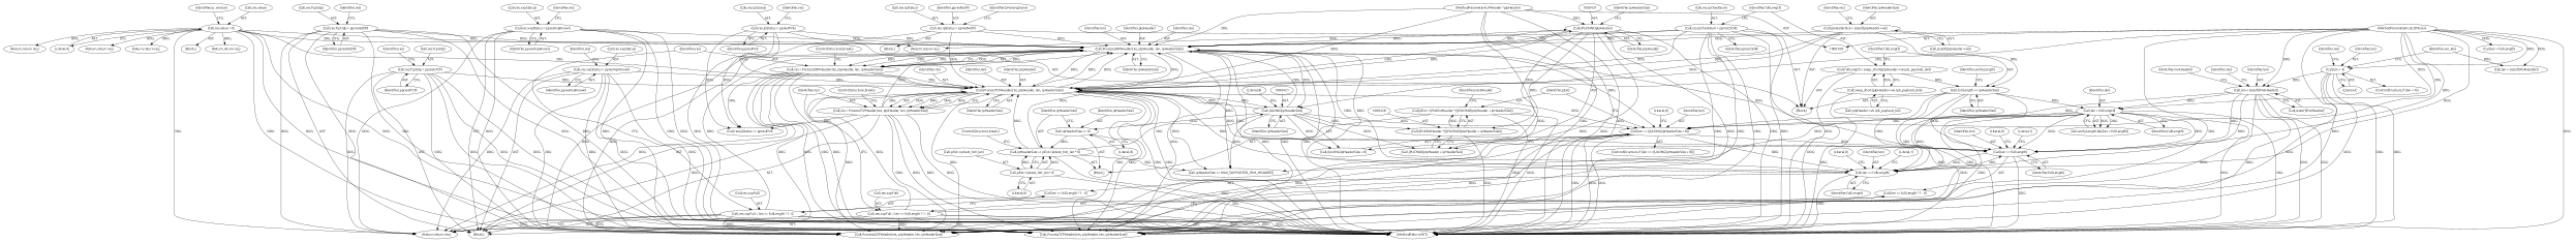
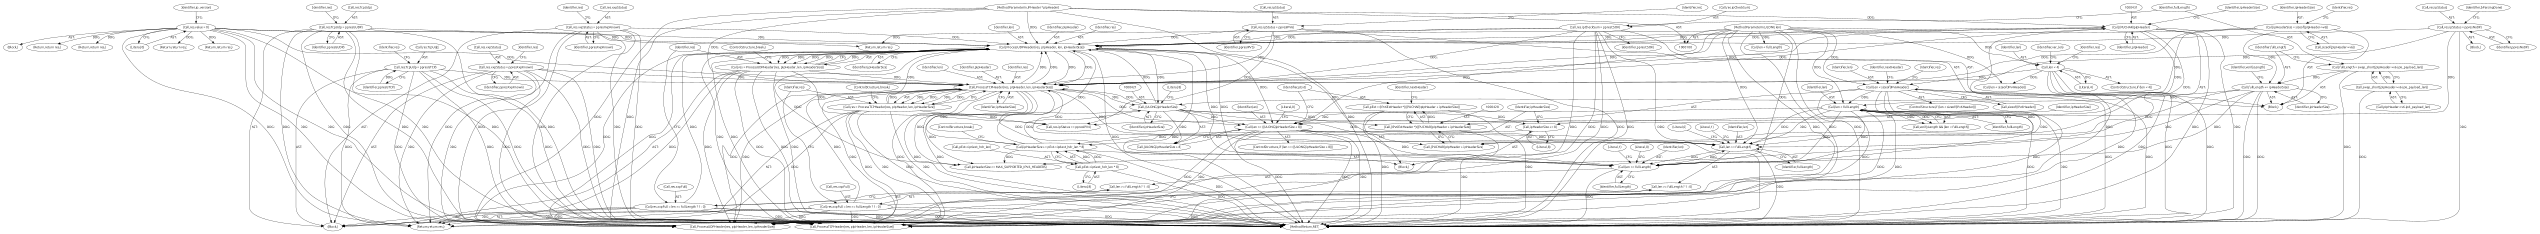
  digraph {
    fontname=Ubuntu
    node [fontname=Ubuntu]
    edge [fontname=Ubuntu]
    n1 [label="(Call,pExt = (IPv6ExtHeader *)((PUCHAR)pIpHeader + ipHeaderSize))"]
    n2 [label="(Call,(IPv6ExtHeader *)((PUCHAR)pIpHeader + ipHeaderSize))"]
    n3 [label="(MethodReturn,RET)"]
    n4 [label="(Block,)"]
    n5 [label="(Call,(PUCHAR)pIpHeader + ipHeaderSize)"]
    n6 [label="(Call,(PUCHAR)pIpHeader)"]
    n7 [label="(Call,ProcessUDPHeader(res, pIpHeader, len, ipHeaderSize))"]
    n8 [label="(Call,ProcessTCPHeader(res, pIpHeader, len, ipHeaderSize))"]
    n9 [label="(Call,ProcessUDPHeader(res, pIpHeader, len, ipHeaderSize))"]
    n10 [label="(Identifier,pIpHeader)"]
    n11 [label="(Call,ProcessTCPHeader(res, pIpHeader, len, ipHeaderSize))"]
    n12 [label="(Call,res = ProcessUDPHeader(res, pIpHeader, len, ipHeaderSize))"]
    n13 [label="(Call,len >= fullLength)"]
    n14 [label="(Call,len >= ((ULONG)ipHeaderSize + 8))"]
    n15 [label="(Call,(ULONG)ipHeaderSize)"]
    n16 [label="(Call,len >= fullLength)"]
    n17 [label="(Identifier,ipHeaderSize)"]
    n18 [label="(Call,ipHeaderSize <= MAX_SUPPORTED_IPV6_HEADERS)"]
    n19 [label="(Call,res = ProcessTCPHeader(res, pIpHeader, len, ipHeaderSize))"]
    n20 [label="(Identifier,ipHeaderSize)"]
    n21 [label="(Call,res.ipStatus == ppresIPV4)"]
    n22 [label="(Return,return res;)"]
    n23 [label="(Block,)"]
    n24 [label="(Call,len >= fullLength ? 1 : 0)"]
    n25 [label="(Identifier,fullLength)"]
    n26 [label="(Call,(ULONG)ipHeaderSize + 8)"]
    n27 [label="(ControlStructure,if (len >= ((ULONG)ipHeaderSize + 8)))"]
    n28 [label="(Call,ipHeaderSize += 8)"]
    n29 [label="(Identifier,ipHeaderSize)"]
    n30 [label="(Identifier,fullLength)"]
    n31 [label="(Call,len >= fullLength ? 1 : 0)"]
    n32 [label="(Call,res.ipStatus = ppresNotIP)"]
    n33 [label="(Block,)"]
    n34 [label="(Identifier,ppresNotIP)"]
    n35 [label="(Call,res.ipCheckSum = ppresCSOK)"]
    n36 [label="(Return,return res;)"]
    n37 [label="(Block,)"]
    n38 [label="(Identifier,ppresCSOK)"]
    n39 [label="(Call,res.value = 0)"]
    n40 [label="(Block,)"]
    n41 [label="(Return,return res;)"]
    n42 [label="(Return,return res;)"]
    n43 [label="(Literal,0)"]
    n44 [label="(Return,return res;)"]
    n45 [label="(Return,return res;)"]
    n46 [label="(Call,res.ipStatus = ppresIPV6)"]
    n47 [label="(Identifier,ppresIPV5)"]
    n48 [label="(Call,res.xxpStatus = ppresXxpKnown)"]
    n49 [label="(Identifier,ppresXxpKnown)"]
    n50 [label="(Call,res.xxpFull = len >= fullLength ? 1 : 0)"]
    n51 [label="(Call,res.TcpUdp = ppresIsTCP)"]
    n52 [label="(Identifier,ppresIsTCP)"]
    n53 [label="(MethodParameterIn,IPHeader *pIpHeader)"]
    1000100
    n55 [label="(Call,len < fullLength)"]
    n56 [label="(Identifier,fullLength)"]
    n57 [label="(Call,verifyLength && (len < fullLength))"]
    n58 [label="(Call,len < sizeof(IPv6Header))"]
+   n59 [label="(ControlStructure,if (len < sizeof(IPv6Header)))"]
    n60 [label="(Call,sizeof(IPv6Header))"]
    n61 [label="(Call,len < 4)"]
    n62 [label="(ControlStructure,if (len < 4))"]
    n63 [label="(Call,len < sizeof(IPv4Header))"]
    n64 [label="(Literal,4)"]
    n65 [label="(MethodParameterIn,ULONG len)"]
    n66 [label="(Call,len < fullLength)"]
    n67 [label="(Call,fullLength += ipHeaderSize)"]
    n68 [label="(Identifier,ipHeaderSize)"]
    n69 [label="(Call,ipHeaderSize = sizeof(pIpHeader->v6))"]
    n70 [label="(Call,sizeof(pIpHeader->v6))"]
    n71 [label="(Call,fullLength = swap_short(pIpHeader->v6.ip6_payload_len))"]
    n72 [label="(Call,swap_short(pIpHeader->v6.ip6_payload_len))"]
    n73 [label="(Call,pIpHeader->v6.ip6_payload_len)"]
    n74 [label="(Call,ipHeaderSize += pExt->ip6ext_hdr_len * 8)"]
    n75 [label="(Literal,8)"]
    n76 [label="(Call,pExt->ip6ext_hdr_len * 8)"]
    n77 [label="(Literal,8)"]
    n78 [label="(Call,res.xxpFull = len >= fullLength ? 1 : 0)"]
    n79 [label="(Call,res.TcpUdp = ppresIsUDP)"]
    n80 [label="(Identifier,ppresIsUDP)"]
    n81 [label="(Call,res.xxpStatus = ppresXxpKnown)"]
    n82 [label="(Identifier,ppresXxpKnown)"]
    n83 [label="(Identifier,ipHeaderSize)"]
    n84 [label="(Call,res.xxpStatus)"]
    n85 [label="(Identifier,nextHeader)"]
    n86 [label="(Identifier,len)"]
    n87 [label="(Literal,8)"]
    n88 [label="(Identifier,res)"]
    n89 [label="(Identifier,len)"]
    n90 [label="(Call,res.TcpUdp)"]
    n91 [label="(Identifier,nextHeader)"]
    n92 [label="(Identifier,len)"]
    n93 [label="(Identifier,ip_version)"]
    n94 [label="(Identifier,fullLength)"]
    n95 [label="(Identifier,res)"]
    n96 [label="(Literal,0)"]
    n97 [label="(Call,res.TcpUdp)"]
    n98 [label="(Literal,1)"]
    n99 [label="(Call,res.xxpFull)"]
-   n100 [label="(Call,res.value)"]
    n101 [label="(Identifier,res)"]
    n102 [label="(Identifier,len)"]
    n103 [label="(Identifier,ipHeaderSize)"]
    n104 [label="(Identifier,res)"]
    n105 [label="(Identifier,fullLength)"]
    n106 [label="(Identifier,res)"]
    n107 [label="(Identifier,len)"]
    n108 [label="(Call,res.xxpFull)"]
    n109 [label="(ControlStructure,break;)"]
    n110 [label="(Call,res.xxpStatus)"]
    n111 [label="(Identifier,ver_len)"]
    n112 [label="(Identifier,ipHeaderSize)"]
    n113 [label="(Identifier,res)"]
    n114 [label="(Identifier,len)"]
    n115 [label="(Identifier,len)"]
    n116 [label="(Identifier,verifyLength)"]
    n117 [label="(Identifier,res)"]
    n118 [label="(Identifier,res)"]
    n119 [label="(ControlStructure,break;)"]
    n120 [label="(Call,res.ipCheckSum)"]
    n121 [label="(ControlStructure,break;)"]
    n122 [label="(Identifier,pExt)"]
    n123 [label="(Identifier,pIpHeader)"]
    n124 [label="(Identifier,len)"]
    n125 [label="(Identifier,res)"]
    n126 [label="(Identifier,ipHeaderSize)"]
    n127 [label="(Identifier,pIpHeader)"]
    n128 [label="(Identifier,res)"]
    n129 [label="(Literal,1)"]
    n130 [label="(Identifier,res)"]
    n131 [label="(Identifier,res)"]
    n132 [label="(Identifier,bParsingDone)"]
    n133 [label="(Literal,0)"]
    n134 [label="(Call,pExt->ip6ext_hdr_len)"]
    n135 [label="(Call,res.ipStatus)"]
    n136 [label="(Call,res.ipStatus)"]
    n137 [label="(Literal,0)"]
    1000428
    1000431
    1000421
    n1 -> n2 [label="CFG: "]
    n1 -> n3 [label="DDG: "]
    n1 -> n3 [label="DDG: "]
    n1 -> n4 [label="AST: "]
    n2 -> n1 [label="AST: "]
    n2 -> n1 [label="DDG: "]
    n2 -> n3 [label="DDG: "]
    n2 -> n5 [label="CFG: "]
    n5 -> n2 [label="CFG: "]
    n6 -> n2 [label="DDG: "]
    n6 -> n3 [label="DDG: "]
    n6 -> n5 [label="AST: "]
    n6 -> n5 [label="DDG: "]
    n6 -> n7 [label="DDG: "]
    n6 -> n8 [label="DDG: "]
    n6 -> n9 [label="DDG: "]
    n6 -> n10 [label="CFG: "]
    n6 -> n11 [label="DDG: "]
    n7 -> n3 [label="DDG: "]
    n7 -> n3 [label="DDG: "]
    n7 -> n6 [label="DDG: "]
    n7 -> n8 [label="DDG: "]
    n7 -> n8 [label="DDG: "]
    n7 -> n9 [label="DDG: "]
    n7 -> n9 [label="DDG: "]
    n7 -> n11 [label="DDG: "]
    n7 -> n11 [label="DDG: "]
    n7 -> n12 [label="AST: "]
    n7 -> n12 [label="DDG: "]
    n7 -> n12 [label="DDG: "]
    n7 -> n12 [label="DDG: "]
    n7 -> n12 [label="DDG: "]
    n7 -> n13 [label="DDG: "]
    n7 -> n14 [label="DDG: "]
    n7 -> n15 [label="DDG: "]
    n7 -> n16 [label="DDG: "]
    n7 -> n17 [label="CFG: "]
    n7 -> n18 [label="DDG: "]
    n8 -> n3 [label="DDG: "]
    n8 -> n3 [label="DDG: "]
    n8 -> n6 [label="DDG: "]
    n8 -> n7 [label="DDG: "]
    n8 -> n7 [label="DDG: "]
    n8 -> n9 [label="DDG: "]
    n8 -> n9 [label="DDG: "]
    n8 -> n11 [label="DDG: "]
    n8 -> n11 [label="DDG: "]
    n8 -> n13 [label="DDG: "]
    n8 -> n14 [label="DDG: "]
    n8 -> n15 [label="DDG: "]
    n8 -> n16 [label="DDG: "]
    n8 -> n18 [label="DDG: "]
    n8 -> n19 [label="AST: "]
    n8 -> n19 [label="DDG: "]
    n8 -> n19 [label="DDG: "]
    n8 -> n19 [label="DDG: "]
    n8 -> n19 [label="DDG: "]
    n8 -> n20 [label="CFG: "]
    n10 -> n6 [label="AST: "]
    n12 -> n3 [label="DDG: "]
    n12 -> n3 [label="DDG: "]
    n12 -> n7 [label="CFG: "]
    n12 -> n7 [label="DDG: "]
    n12 -> n8 [label="DDG: "]
    n12 -> n9 [label="DDG: "]
    n12 -> n11 [label="DDG: "]
    n12 -> n21 [label="DDG: "]
    n12 -> n22 [label="DDG: "]
    n12 -> n23 [label="AST: "]
    n13 -> n3 [label="DDG: "]
    n13 -> n8 [label="DDG: "]
    n13 -> n16 [label="DDG: "]
    n13 -> n24 [label="AST: "]
    n13 -> n25 [label="CFG: "]
    n14 -> n3 [label="DDG: "]
    n14 -> n3 [label="DDG: "]
    n14 -> n3 [label="DDG: "]
    n14 -> n9 [label="DDG: "]
    n14 -> n11 [label="DDG: "]
    n14 -> n13 [label="DDG: "]
    n14 -> n16 [label="DDG: "]
    n14 -> n26 [label="CFG: "]
    n14 -> n27 [label="AST: "]
    n15 -> n2 [label="DDG: "]
    n15 -> n5 [label="DDG: "]
    n15 -> n7 [label="DDG: "]
    n15 -> n8 [label="DDG: "]
    n15 -> n14 [label="DDG: "]
    n15 -> n18 [label="DDG: "]
    n15 -> n26 [label="AST: "]
    n15 -> n26 [label="DDG: "]
    n15 -> n28 [label="DDG: "]
    n15 -> n29 [label="CFG: "]
    n16 -> n3 [label="DDG: "]
    n16 -> n7 [label="DDG: "]
    n16 -> n13 [label="DDG: "]
    n16 -> n30 [label="CFG: "]
    n16 -> n31 [label="AST: "]
    n17 -> n7 [label="AST: "]
    n19 -> n3 [label="DDG: "]
    n19 -> n3 [label="DDG: "]
    n19 -> n7 [label="DDG: "]
    n19 -> n8 [label="CFG: "]
    n19 -> n8 [label="DDG: "]
    n19 -> n9 [label="DDG: "]
    n19 -> n11 [label="DDG: "]
    n19 -> n21 [label="DDG: "]
    n19 -> n22 [label="DDG: "]
    n19 -> n23 [label="AST: "]
    n20 -> n8 [label="AST: "]
    n24 -> n50 [label="AST: "]
    n25 -> n13 [label="AST: "]
    n26 -> n14 [label="AST: "]
    n28 -> n4 [label="AST: "]
    n28 -> n74 [label="DDG: "]
    n28 -> n75 [label="CFG: "]
    n29 -> n15 [label="AST: "]
    n30 -> n16 [label="AST: "]
    n31 -> n78 [label="AST: "]
    n32 -> n3 [label="DDG: "]
    n32 -> n7 [label="DDG: "]
    n32 -> n8 [label="DDG: "]
    n32 -> n21 [label="DDG: "]
    n32 -> n33 [label="AST: "]
+   n32 -> n34 [label="CFG: "]
    n34 -> n32 [label="AST: "]
    n35 -> n3 [label="DDG: "]
    n35 -> n3 [label="DDG: "]
    n35 -> n7 [label="DDG: "]
    n35 -> n8 [label="DDG: "]
    n35 -> n9 [label="DDG: "]
    n35 -> n11 [label="DDG: "]
    n35 -> n22 [label="DDG: "]
    n35 -> n36 [label="DDG: "]
    n35 -> n37 [label="AST: "]
    n35 -> n38 [label="CFG: "]
    n39 -> n3 [label="DDG: "]
    n39 -> n7 [label="DDG: "]
    n39 -> n8 [label="DDG: "]
    n39 -> n9 [label="DDG: "]
    n39 -> n11 [label="DDG: "]
    n39 -> n22 [label="DDG: "]
    n39 -> n36 [label="DDG: "]
    n39 -> n40 [label="AST: "]
    n39 -> n41 [label="DDG: "]
    n39 -> n42 [label="DDG: "]
    n39 -> n43 [label="CFG: "]
    n39 -> n44 [label="DDG: "]
    n39 -> n45 [label="DDG: "]
    n43 -> n39 [label="AST: "]
    n46 -> n3 [label="DDG: "]
    n46 -> n7 [label="DDG: "]
    n46 -> n8 [label="DDG: "]
    n46 -> n21 [label="DDG: "]
    n46 -> n37 [label="AST: "]
    n46 -> n47 [label="CFG: "]
    n47 -> n46 [label="AST: "]
    n48 -> n3 [label="DDG: "]
    n48 -> n3 [label="DDG: "]
    n48 -> n8 [label="DDG: "]
    n48 -> n9 [label="DDG: "]
    n48 -> n11 [label="DDG: "]
    n48 -> n22 [label="DDG: "]
    n48 -> n23 [label="AST: "]
    n48 -> n49 [label="CFG: "]
    n49 -> n48 [label="AST: "]
    n50 -> n3 [label="DDG: "]
    n50 -> n3 [label="DDG: "]
    n50 -> n8 [label="DDG: "]
    n50 -> n9 [label="DDG: "]
    n50 -> n11 [label="DDG: "]
    n50 -> n22 [label="DDG: "]
    n50 -> n23 [label="AST: "]
    n50 -> n24 [label="CFG: "]
    n51 -> n3 [label="DDG: "]
    n51 -> n3 [label="DDG: "]
    n51 -> n8 [label="DDG: "]
    n51 -> n9 [label="DDG: "]
    n51 -> n11 [label="DDG: "]
    n51 -> n22 [label="DDG: "]
    n51 -> n23 [label="AST: "]
    n51 -> n52 [label="CFG: "]
-   n52 -> n51 [label="AST: "]
+   n52 -> n51 [label="DDG: "]
    n53 -> n3 [label="DDG: "]
    n53 -> n6 [label="DDG: "]
    n53 -> n7 [label="DDG: "]
    n53 -> n8 [label="DDG: "]
    n53 -> n9 [label="DDG: "]
    n53 -> n11 [label="DDG: "]
    n53 -> 1000100 [label="AST: "]
    n55 -> n3 [label="DDG: "]
    n55 -> n3 [label="DDG: "]
    n55 -> n9 [label="DDG: "]
    n55 -> n11 [label="DDG: "]
    n55 -> n13 [label="DDG: "]
    n55 -> n13 [label="DDG: "]
    n55 -> n14 [label="DDG: "]
    n55 -> n16 [label="DDG: "]
    n55 -> n16 [label="DDG: "]
    n55 -> n56 [label="CFG: "]
    n55 -> n57 [label="AST: "]
    n55 -> n57 [label="DDG: "]
    n55 -> n57 [label="DDG: "]
    n56 -> n55 [label="AST: "]
    n57 -> n55 [label="CFG: "]
    n58 -> n3 [label="DDG: "]
    n58 -> n3 [label="DDG: "]
    n58 -> n9 [label="DDG: "]
    n58 -> n11 [label="DDG: "]
    n58 -> n13 [label="DDG: "]
-   n58 -> n14 [label="DDG: "]
+   n58 -> n14 [label="AST: "]
    n58 -> n16 [label="DDG: "]
    n58 -> n55 [label="DDG: "]
+   n58 -> n59 [label="AST: "]
    n58 -> n60 [label="CFG: "]
    n60 -> n58 [label="AST: "]
    n61 -> n3 [label="DDG: "]
    n61 -> n3 [label="DDG: "]
    n61 -> n9 [label="DDG: "]
    n61 -> n11 [label="DDG: "]
    n61 -> n58 [label="DDG: "]
    n61 -> n62 [label="AST: "]
-   n111 -> n63 [label="DDG: "]
+   n61 -> n63 [label="DDG: "]
    n61 -> n64 [label="CFG: "]
    n64 -> n61 [label="AST: "]
    n65 -> n3 [label="DDG: "]
    n65 -> n7 [label="DDG: "]
    n65 -> n8 [label="DDG: "]
    n65 -> n9 [label="DDG: "]
    n65 -> n11 [label="DDG: "]
    n65 -> n13 [label="DDG: "]
    n65 -> n14 [label="DDG: "]
    n65 -> n16 [label="DDG: "]
    n65 -> 1000100 [label="AST: "]
    n65 -> n55 [label="DDG: "]
    n65 -> n58 [label="DDG: "]
    n65 -> n61 [label="DDG: "]
    n65 -> n63 [label="DDG: "]
    n65 -> n66 [label="DDG: "]
    n67 -> n3 [label="DDG: "]
    n67 -> n3 [label="DDG: "]
    n67 -> n13 [label="DDG: "]
    n67 -> n16 [label="DDG: "]
    n67 -> n18 [label="DDG: "]
    n67 -> n37 [label="AST: "]
    n67 -> n55 [label="DDG: "]
    n67 -> n68 [label="CFG: "]
    n68 -> n67 [label="AST: "]
    n69 -> n7 [label="DDG: "]
    n69 -> n8 [label="DDG: "]
    n69 -> n15 [label="DDG: "]
    n69 -> n37 [label="AST: "]
    n69 -> n67 [label="DDG: "]
    n69 -> n70 [label="CFG: "]
    n70 -> n69 [label="AST: "]
    n71 -> n3 [label="DDG: "]
    n71 -> n37 [label="AST: "]
    n71 -> n67 [label="DDG: "]
    n71 -> n72 [label="CFG: "]
    n72 -> n3 [label="DDG: "]
    n72 -> n71 [label="AST: "]
    n72 -> n71 [label="DDG: "]
    n72 -> n73 [label="CFG: "]
    n73 -> n72 [label="AST: "]
    n74 -> n3 [label="DDG: "]
    n74 -> n4 [label="AST: "]
    n74 -> n7 [label="DDG: "]
    n74 -> n8 [label="DDG: "]
    n74 -> n15 [label="DDG: "]
    n74 -> n18 [label="DDG: "]
    n74 -> n76 [label="CFG: "]
    n75 -> n28 [label="AST: "]
    n76 -> n3 [label="DDG: "]
    n76 -> n74 [label="AST: "]
    n76 -> n74 [label="DDG: "]
    n76 -> n74 [label="DDG: "]
    n76 -> n77 [label="CFG: "]
    n77 -> n76 [label="AST: "]
    n78 -> n3 [label="DDG: "]
    n78 -> n3 [label="DDG: "]
    n78 -> n7 [label="DDG: "]
    n78 -> n9 [label="DDG: "]
    n78 -> n11 [label="DDG: "]
    n78 -> n22 [label="DDG: "]
    n78 -> n23 [label="AST: "]
    n78 -> n31 [label="CFG: "]
    n79 -> n3 [label="DDG: "]
    n79 -> n3 [label="DDG: "]
    n79 -> n7 [label="DDG: "]
    n79 -> n9 [label="DDG: "]
    n79 -> n11 [label="DDG: "]
    n79 -> n22 [label="DDG: "]
    n79 -> n23 [label="AST: "]
    n79 -> n80 [label="CFG: "]
    n80 -> n79 [label="AST: "]
    n81 -> n3 [label="DDG: "]
    n81 -> n3 [label="DDG: "]
    n81 -> n7 [label="DDG: "]
    n81 -> n9 [label="DDG: "]
    n81 -> n11 [label="DDG: "]
    n81 -> n22 [label="DDG: "]
    n81 -> n23 [label="AST: "]
    n81 -> n82 [label="CFG: "]
    n82 -> n81 [label="AST: "]
    n83 -> n28 [label="CFG: "]
    n83 -> n74 [label="AST: "]
    n84 -> n81 [label="AST: "]
    n85 -> n1 [label="CFG: "]
    n86 -> n61 [label="AST: "]
    n87 -> n15 [label="CFG: "]
    n88 -> n81 [label="CFG: "]
    n89 -> n16 [label="AST: "]
    n90 -> n51 [label="AST: "]
    n91 -> n58 [label="CFG: "]
    n92 -> n7 [label="AST: "]
    n93 -> n39 [label="CFG: "]
    n94 -> n67 [label="AST: "]
    n94 -> n71 [label="CFG: "]
    n95 -> n51 [label="CFG: "]
    n96 -> n13 [label="CFG: "]
    n97 -> n79 [label="AST: "]
    n98 -> n13 [label="CFG: "]
    n99 -> n50 [label="AST: "]
-   n100 -> n39 [label="AST: "]
    n101 -> n8 [label="AST: "]
    n102 -> n55 [label="AST: "]
    n103 -> n6 [label="CFG: "]
    n104 -> n48 [label="CFG: "]
    n105 -> n35 [label="CFG: "]
    n105 -> n71 [label="AST: "]
    n106 -> n19 [label="AST: "]
    n106 -> n50 [label="CFG: "]
    n107 -> n8 [label="AST: "]
    n108 -> n78 [label="AST: "]
    n109 -> n12 [label="CFG: "]
    n110 -> n48 [label="AST: "]
    n111 -> n61 [label="CFG: "]
    n112 -> n28 [label="AST: "]
    n113 -> n58 [label="CFG: "]
    n114 -> n14 [label="AST: "]
    n115 -> n13 [label="AST: "]
    n116 -> n67 [label="CFG: "]
    n117 -> n46 [label="CFG: "]
    n118 -> n61 [label="CFG: "]
    n119 -> n19 [label="CFG: "]
    n120 -> n35 [label="AST: "]
    n121 -> n74 [label="CFG: "]
    n122 -> n1 [label="AST: "]
    n122 -> n14 [label="CFG: "]
    n123 -> n7 [label="AST: "]
    n124 -> n58 [label="AST: "]
    n125 -> n79 [label="CFG: "]
    n126 -> n69 [label="AST: "]
    n127 -> n8 [label="AST: "]
    n128 -> n12 [label="AST: "]
    n128 -> n78 [label="CFG: "]
    n129 -> n16 [label="CFG: "]
    n130 -> n69 [label="CFG: "]
    n131 -> n7 [label="AST: "]
    n132 -> n32 [label="CFG: "]
    n133 -> n14 [label="CFG: "]
    n134 -> n76 [label="AST: "]
    n135 -> n46 [label="AST: "]
    n136 -> n32 [label="AST: "]
    n137 -> n16 [label="CFG: "]
    1000428 -> n2 [label="AST: "]
    1000431 -> n6 [label="AST: "]
    1000421 -> n15 [label="AST: "]
  }
